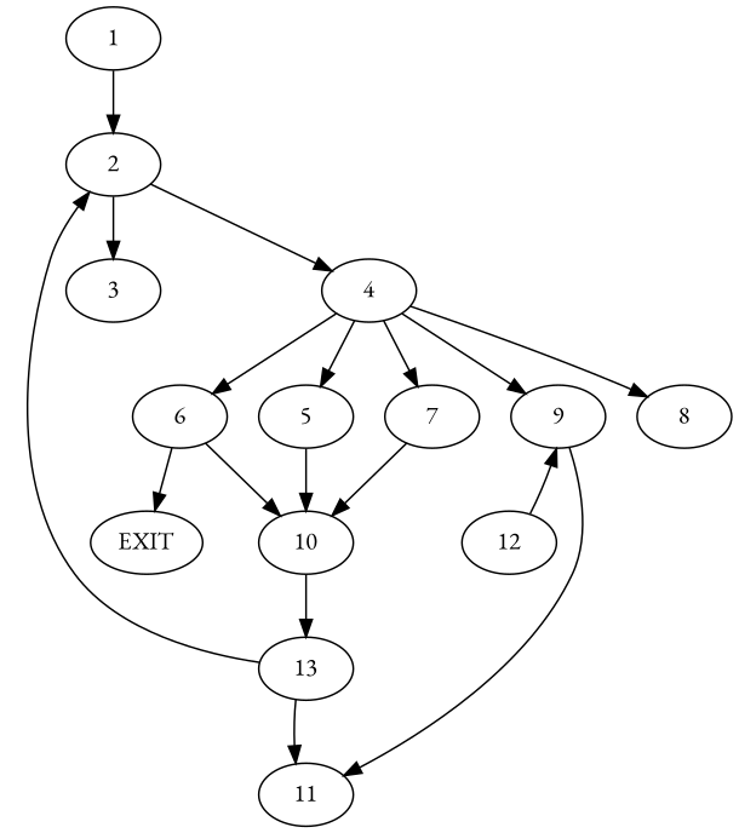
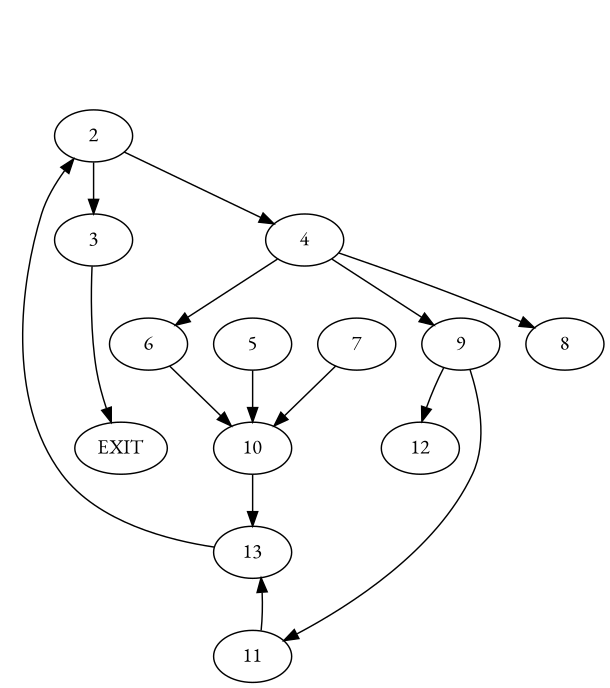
  digraph {
    fontname="EB Garamond"
    node [fontname="EB Garamond"]
    edge [fontname="EB Garamond"]
-   1
    2
    n3 [label=EXIT]
    3
    4
    5
    6
    7
    8
    9
    10
    11
    12
    13
-   1 -> 2
    2 -> 3
    2 -> 4
-   6 -> n3
-   4 -> 5
+   3 -> n3
    4 -> 6
-   4 -> 7
    4 -> 8
    4 -> 9
    5 -> 10
    6 -> 10
    7 -> 10
    9 -> 11
-   12 -> 9
+   9 -> 12
    10 -> 13
-   13 -> 11
+   11 -> 13
    13 -> 2
  }
